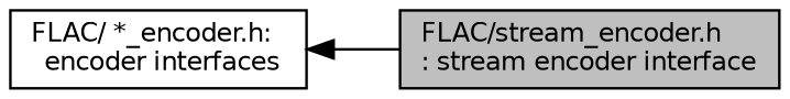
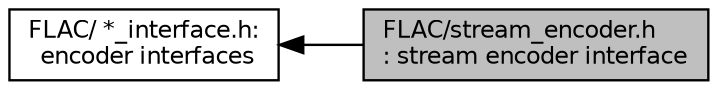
  digraph {
    rankdir=LR
    node [color=black fontname=Helvetica fontsize=10 shape=box style=filled]
    n1 [fillcolor=grey75 fontcolor=black height=0.2 label="FLAC/stream_encoder.h\l: stream encoder interface" width=0.4]
-   n2 [fillcolor=white height=0.2 label="FLAC/ *_encoder.h:\l encoder interfaces" width=0.4]
+   n2 [fillcolor=white height=0.2 label="FLAC/ *_interface.h:\l encoder interfaces" width=0.4]
    n2 -> n1 [dir=back fontname=Helvetica fontsize=10 labelfontname=Helvetica labelfontsize=10 shape=plaintext style=solid]
  }
